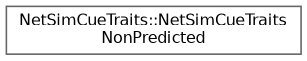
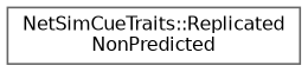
  digraph {
    rankdir=LR
-   n1 [color=grey40 fillcolor=white fontname=Helvetica fontsize=10 height=0.2 label="NetSimCueTraits::NetSimCueTraits\lNonPredicted" shape=box style=filled width=0.4]
+   n1 [color=grey40 fillcolor=white fontname=Helvetica fontsize=10 height=0.2 label="NetSimCueTraits::Replicated\lNonPredicted" shape=box style=filled width=0.4]
  }
